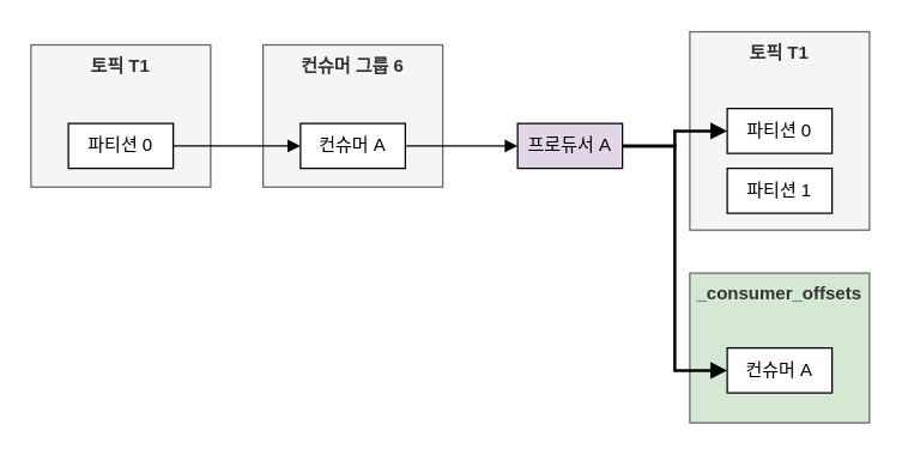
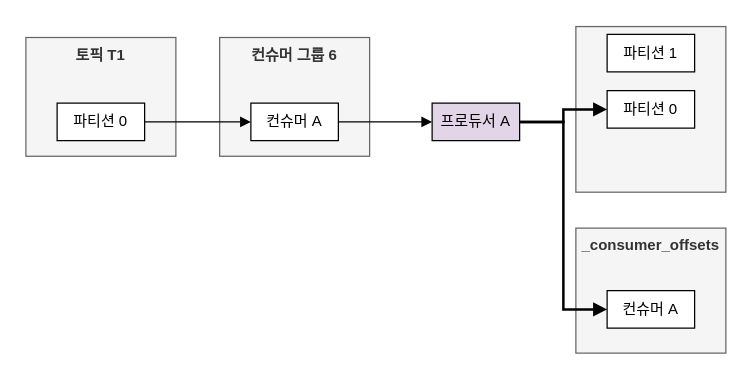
  <mxCell id="0" />
  <mxCell id="1" parent="0" />
- <mxCell id="2" value="_consumer_offsets" style="rounded=0;whiteSpace=wrap;html=1;fillColor=#d5e8d4;fontColor=#333333;strokeColor=#666666;verticalAlign=top;fontStyle=1;" vertex="1" parent="1"><mxGeometry x="460" y="182" width="120" height="100" as="geometry" /></mxCell>
+ <mxCell id="2" value="_consumer_offsets" style="rounded=0;whiteSpace=wrap;html=1;fillColor=#f5f5f5;fontColor=#333333;strokeColor=#666666;verticalAlign=top;fontStyle=1" vertex="1" parent="1"><mxGeometry x="460" y="182" width="120" height="100" as="geometry" /></mxCell>
  <mxCell id="3" value="토픽 T1" style="rounded=0;whiteSpace=wrap;html=1;fillColor=#f5f5f5;fontColor=#333333;strokeColor=#666666;verticalAlign=top;fontStyle=1" vertex="1" parent="1"><mxGeometry x="460" y="20.75" width="120" height="132.5" as="geometry" /></mxCell>
  <mxCell id="4" value="컨슈머 그룹 6" style="rounded=0;whiteSpace=wrap;html=1;fillColor=#f5f5f5;fontColor=#333333;strokeColor=#666666;verticalAlign=top;fontStyle=1" vertex="1" parent="1"><mxGeometry x="175" y="29.5" width="120" height="95" as="geometry" /></mxCell>
  <mxCell id="5" value="토픽 T1" style="rounded=0;whiteSpace=wrap;html=1;fillColor=#f5f5f5;fontColor=#333333;strokeColor=#666666;verticalAlign=top;fontStyle=1" vertex="1" parent="1"><mxGeometry x="20" y="29.5" width="120" height="95" as="geometry" /></mxCell>
  <mxCell id="6" style="edgeStyle=orthogonalEdgeStyle;rounded=0;orthogonalLoop=1;jettySize=auto;html=1;endArrow=block;endFill=1;" edge="1" parent="1" source="7" target="9"><mxGeometry relative="1" as="geometry" /></mxCell>
  <mxCell id="7" value="파티션 0" style="rounded=0;whiteSpace=wrap;html=1;" vertex="1" parent="1"><mxGeometry x="45" y="82" width="70" height="30" as="geometry" /></mxCell>
  <mxCell id="8" style="edgeStyle=orthogonalEdgeStyle;rounded=0;orthogonalLoop=1;jettySize=auto;html=1;entryX=0;entryY=0.5;entryDx=0;entryDy=0;endArrow=block;endFill=1;" edge="1" parent="1" source="9" target="12"><mxGeometry relative="1" as="geometry" /></mxCell>
  <mxCell id="9" value="컨슈머 A" style="rounded=0;whiteSpace=wrap;html=1;" vertex="1" parent="1"><mxGeometry x="200" y="82" width="70" height="30" as="geometry" /></mxCell>
  <mxCell id="10" style="edgeStyle=orthogonalEdgeStyle;rounded=0;orthogonalLoop=1;jettySize=auto;html=1;entryX=0;entryY=0.5;entryDx=0;entryDy=0;endArrow=block;endFill=1;strokeWidth=2;" edge="1" parent="1" source="12" target="13"><mxGeometry relative="1" as="geometry" /></mxCell>
  <mxCell id="11" style="edgeStyle=orthogonalEdgeStyle;rounded=0;orthogonalLoop=1;jettySize=auto;html=1;entryX=0;entryY=0.5;entryDx=0;entryDy=0;endArrow=block;endFill=1;strokeWidth=2;" edge="1" parent="1" source="12" target="15"><mxGeometry relative="1" as="geometry" /></mxCell>
  <mxCell id="12" value="프로듀서 A" style="rounded=0;whiteSpace=wrap;html=1;fillColor=#e1d5e7;" vertex="1" parent="1"><mxGeometry x="345" y="82" width="70" height="30" as="geometry" /></mxCell>
  <mxCell id="13" value="파티션 0" style="rounded=0;whiteSpace=wrap;html=1;" vertex="1" parent="1"><mxGeometry x="485" y="72" width="70" height="30" as="geometry" /></mxCell>
- <mxCell id="14" value="파티션 1" style="rounded=0;whiteSpace=wrap;html=1;" vertex="1" parent="1"><mxGeometry x="485" y="112" width="70" height="30" as="geometry" /></mxCell>
+ <mxCell id="14" value="파티션 1" style="rounded=0;whiteSpace=wrap;html=1;" vertex="1" parent="1"><mxGeometry x="485" y="27" width="70" height="30" as="geometry" /></mxCell>
  <mxCell id="15" value="컨슈머 A" style="rounded=0;whiteSpace=wrap;html=1;" vertex="1" parent="1"><mxGeometry x="485" y="232" width="70" height="30" as="geometry" /></mxCell>
